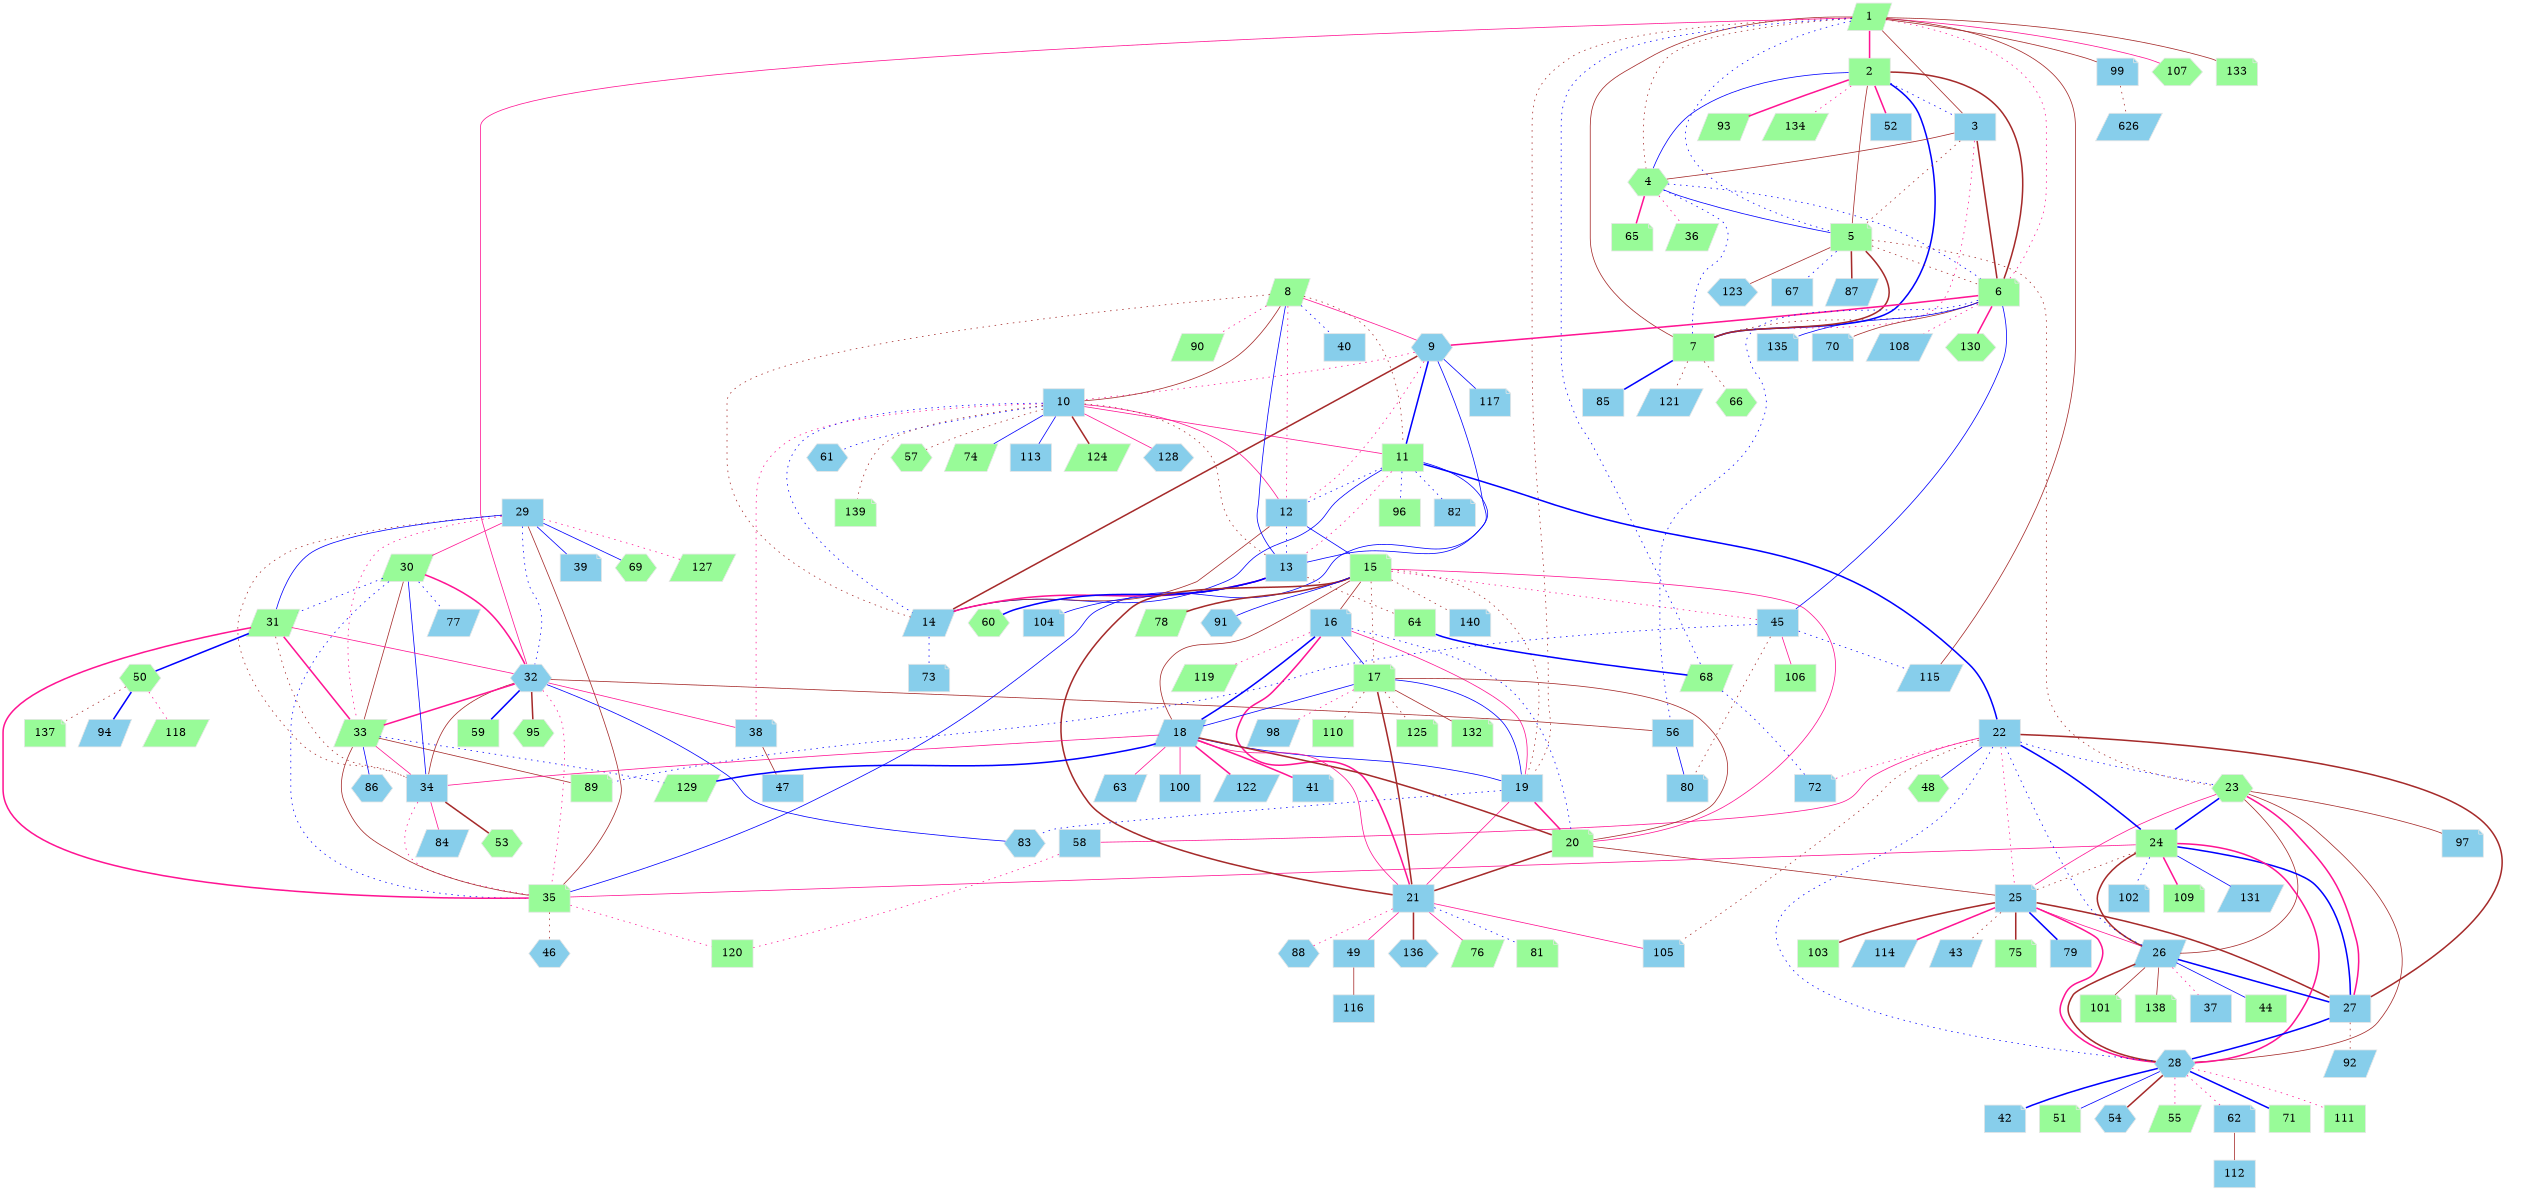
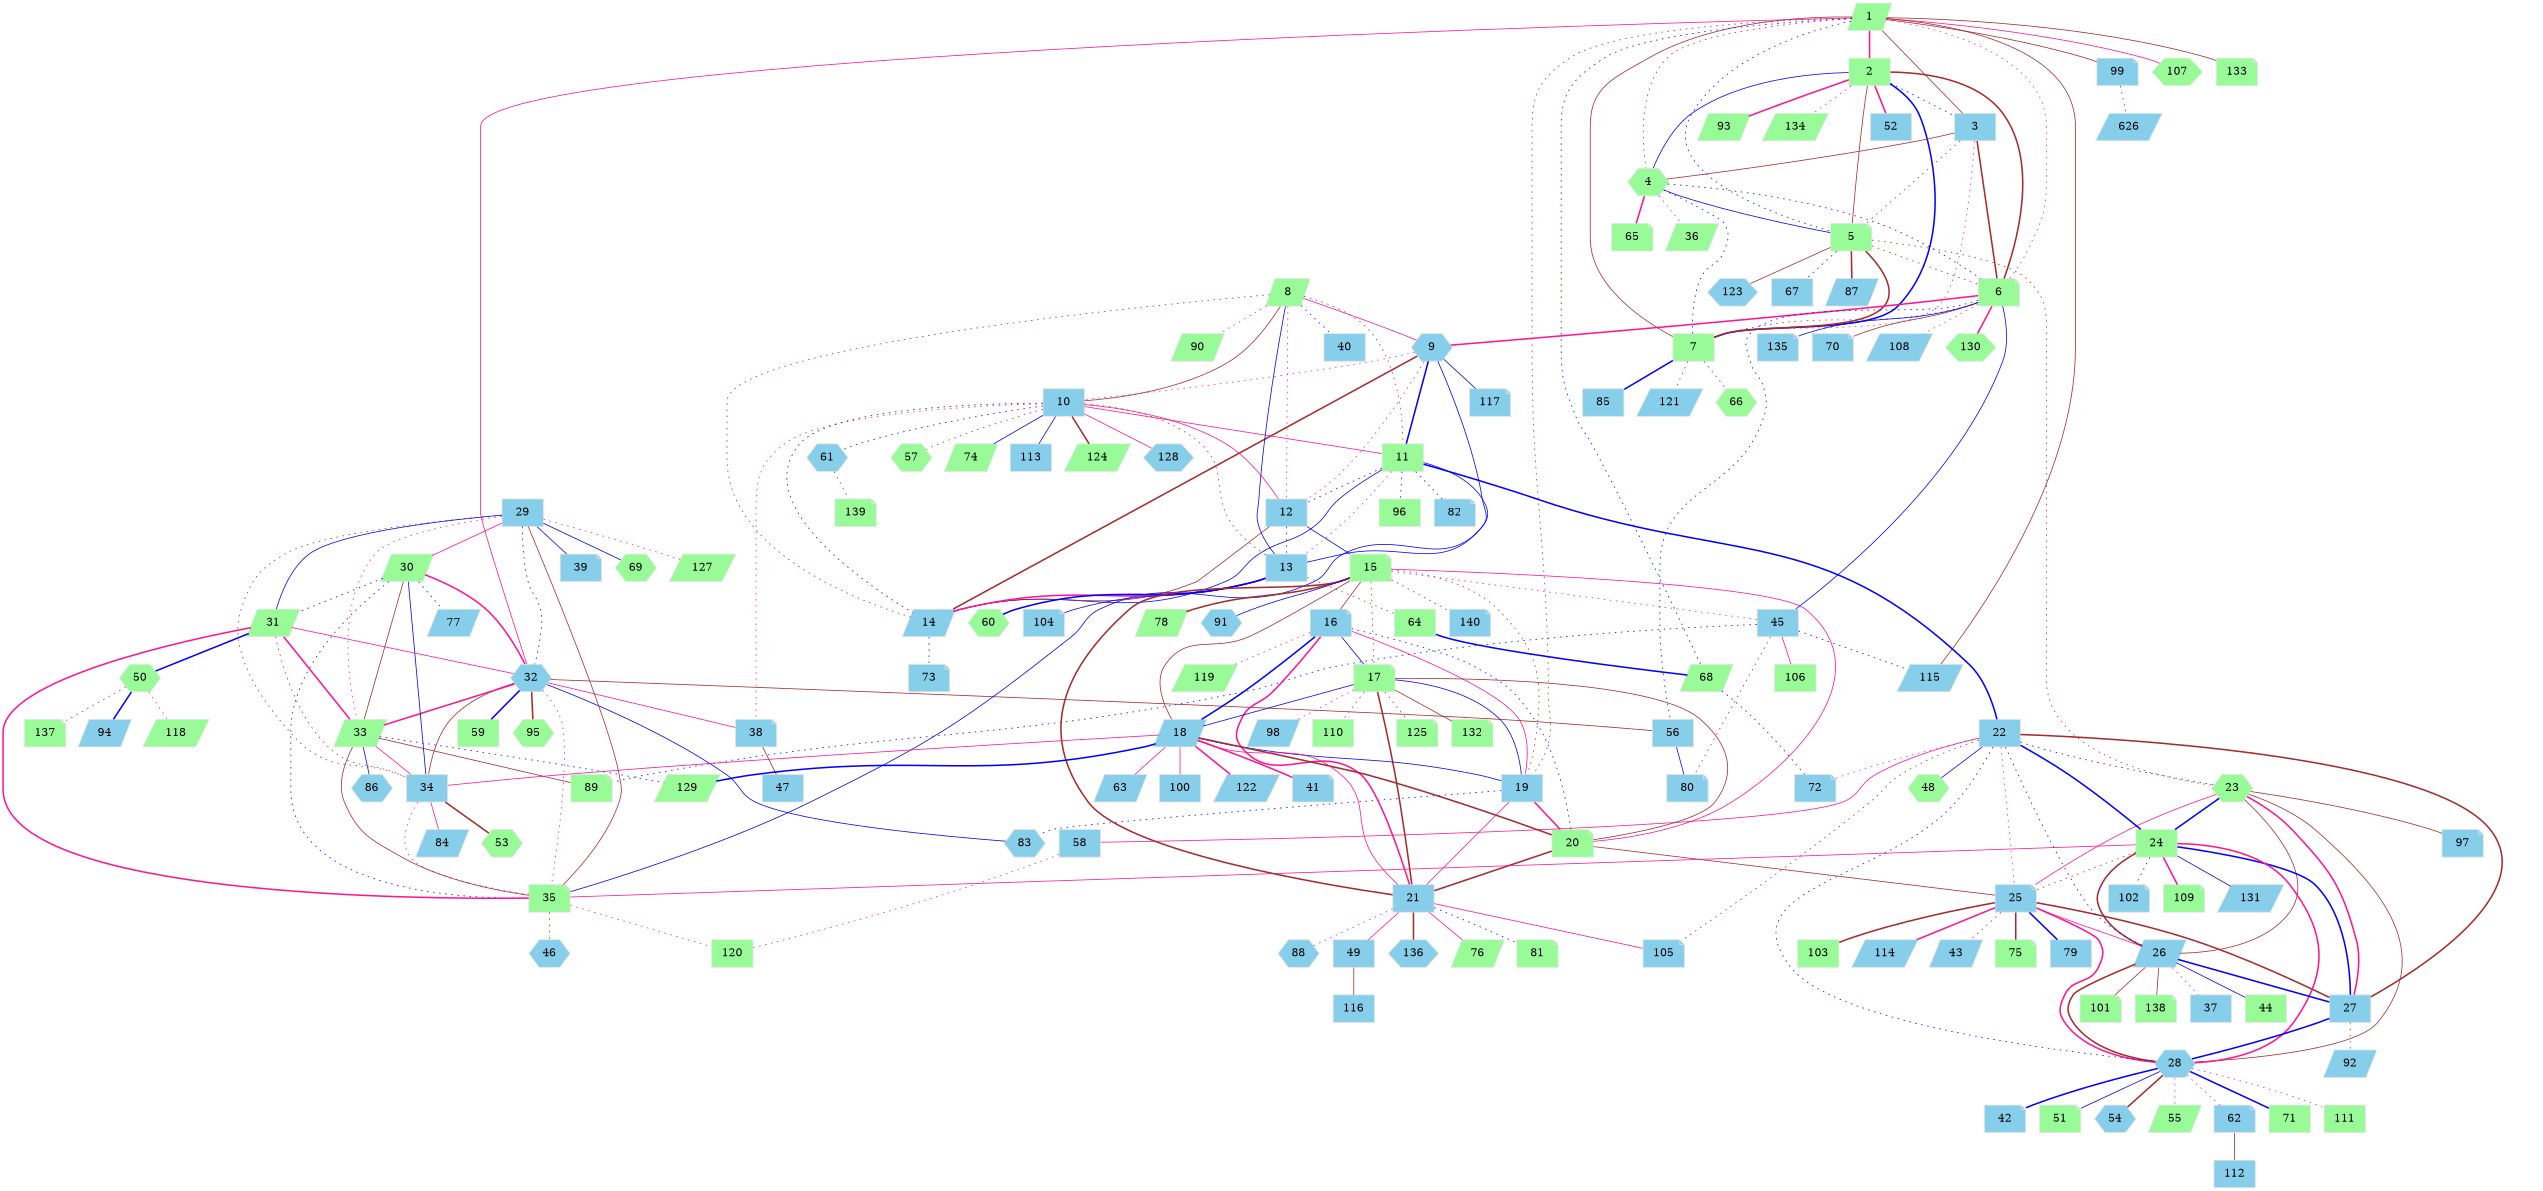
  graph {
    node [color=gray90 fillcolor=skyblue shape=box style=filled]
    edge [color=brown style=dotted]
    1 [fillcolor=palegreen shape=parallelogram]
    2 [fillcolor=palegreen]
    3
    4 [fillcolor=palegreen shape=hexagon]
    5 [fillcolor=palegreen shape=note]
    6 [fillcolor=palegreen shape=note]
    7 [fillcolor=palegreen]
    19
    32 [shape=hexagon]
    68 [fillcolor=palegreen shape=parallelogram]
    99 [shape=note]
    107 [fillcolor=palegreen shape=hexagon]
    115 [shape=parallelogram]
    133 [fillcolor=palegreen shape=note]
    52
    93 [fillcolor=palegreen shape=parallelogram]
    134 [fillcolor=palegreen shape=parallelogram]
    36 [fillcolor=palegreen shape=parallelogram]
    65 [fillcolor=palegreen shape=note]
    23 [fillcolor=palegreen shape=hexagon]
    67
    87 [shape=parallelogram]
    123 [shape=hexagon]
    9 [shape=hexagon]
    45
    56
    70 [shape=note]
    108 [shape=parallelogram]
    130 [fillcolor=palegreen shape=hexagon]
    135 [shape=note]
    66 [fillcolor=palegreen shape=hexagon]
    85
    121 [shape=parallelogram]
    20 [fillcolor=palegreen shape=note]
    21
    83 [shape=hexagon]
    38 [shape=note]
    35 [fillcolor=palegreen shape=note]
    34
    33 [fillcolor=palegreen shape=parallelogram]
    59 [fillcolor=palegreen]
    95 [fillcolor=palegreen shape=hexagon]
    72 [shape=note]
    n44 [label=626 shape=parallelogram]
    25 [shape=note]
    24 [fillcolor=palegreen]
    26 [shape=parallelogram]
    27
    28 [shape=hexagon]
    97 [shape=note]
    10
    11 [fillcolor=palegreen]
    12
    13
    14 [shape=parallelogram]
    117 [shape=note]
    89 [fillcolor=palegreen shape=note]
    80 [shape=note]
    106 [fillcolor=palegreen]
    8 [fillcolor=palegreen shape=parallelogram]
    40
    90 [fillcolor=palegreen shape=parallelogram]
    57 [fillcolor=palegreen shape=hexagon]
    61 [shape=hexagon]
    74 [fillcolor=palegreen shape=parallelogram]
    113
    124 [fillcolor=palegreen shape=parallelogram]
    128 [shape=hexagon]
    139 [fillcolor=palegreen shape=note]
    22
    82 [shape=note]
    96 [fillcolor=palegreen]
    15 [fillcolor=palegreen shape=note]
    60 [fillcolor=palegreen shape=hexagon]
    64 [fillcolor=palegreen]
    104 [shape=note]
    73 [shape=note]
    47
    105 [shape=note]
    48 [fillcolor=palegreen shape=hexagon]
    58
    46 [shape=hexagon]
    120 [fillcolor=palegreen]
    16 [shape=note]
    17 [fillcolor=palegreen shape=note]
    18 [shape=parallelogram]
    78 [fillcolor=palegreen shape=parallelogram]
    91 [shape=hexagon]
    140 [shape=note]
    119 [fillcolor=palegreen shape=parallelogram]
    98 [shape=parallelogram]
    110 [fillcolor=palegreen]
    125 [fillcolor=palegreen shape=note]
    132 [fillcolor=palegreen shape=note]
    41 [shape=note]
    63 [shape=parallelogram]
    100
    122 [shape=parallelogram]
    129 [fillcolor=palegreen shape=parallelogram]
    49
    76 [fillcolor=palegreen shape=parallelogram]
    81 [fillcolor=palegreen shape=note]
    88 [shape=hexagon]
    136 [shape=hexagon]
    53 [fillcolor=palegreen shape=hexagon]
    84 [shape=parallelogram]
    43 [shape=parallelogram]
    75 [fillcolor=palegreen shape=note]
    79
    103 [fillcolor=palegreen]
    114 [shape=parallelogram]
    116
    102 [shape=note]
    109 [fillcolor=palegreen shape=note]
    131 [shape=parallelogram]
    37
    44 [fillcolor=palegreen]
    101 [fillcolor=palegreen shape=note]
    138 [fillcolor=palegreen shape=note]
    92 [shape=parallelogram]
    42 [shape=note]
    51 [fillcolor=palegreen shape=note]
    54 [shape=hexagon]
    55 [fillcolor=palegreen shape=parallelogram]
    62 [shape=note]
    71 [fillcolor=palegreen]
    111 [fillcolor=palegreen]
    112
    29
    30 [fillcolor=palegreen shape=parallelogram]
    31 [fillcolor=palegreen shape=parallelogram]
    39 [shape=note]
    69 [fillcolor=palegreen shape=hexagon]
    127 [fillcolor=palegreen shape=parallelogram]
    77 [shape=parallelogram]
    50 [fillcolor=palegreen shape=hexagon]
    86 [shape=hexagon]
    94 [shape=parallelogram]
    118 [fillcolor=palegreen shape=parallelogram]
    137 [fillcolor=palegreen shape=note]
    1 -- 2 [color=deeppink style=bold]
    1 -- 3 [style=solid]
    1 -- 4
    1 -- 5 [color=blue]
    1 -- 6 [color=deeppink]
    1 -- 7 [style=solid]
    1 -- 19
    1 -- 32 [color=deeppink style=solid]
    1 -- 68 [color=blue]
    1 -- 99 [style=solid]
    1 -- 107 [color=deeppink style=solid]
    1 -- 115 [style=solid]
    1 -- 133 [style=solid]
    2 -- 3 [color=blue]
    2 -- 4 [color=blue style=solid]
    2 -- 5 [style=solid]
    2 -- 6 [style=bold]
    2 -- 7 [color=blue style=bold]
    2 -- 52 [color=deeppink style=bold]
    2 -- 93 [color=deeppink style=bold]
    2 -- 134 [color=deeppink]
    3 -- 4 [style=solid]
    3 -- 5
    3 -- 6 [style=bold]
    3 -- 7 [color=deeppink]
    4 -- 5 [color=blue style=solid]
    4 -- 6 [color=blue]
    4 -- 7 [color=blue]
    4 -- 36 [color=deeppink]
    4 -- 65 [color=deeppink style=bold]
    5 -- 6
    5 -- 7 [style=bold]
    5 -- 23
    5 -- 67 [color=blue]
    5 -- 87 [style=bold]
    5 -- 123 [style=solid]
    6 -- 7
    6 -- 9 [color=deeppink style=bold]
    6 -- 45 [color=blue style=solid]
    6 -- 56 [color=blue]
    6 -- 70 [style=solid]
    6 -- 108 [color=deeppink]
    6 -- 130 [color=deeppink style=bold]
    6 -- 135 [color=blue style=solid]
    7 -- 66
    7 -- 85 [color=blue style=bold]
    7 -- 121
    19 -- 20 [color=deeppink style=bold]
    19 -- 21 [color=deeppink style=solid]
    19 -- 83 [color=blue]
    32 -- 56 [style=solid]
    32 -- 83 [color=blue style=solid]
    32 -- 38 [color=deeppink style=solid]
    32 -- 35 [color=deeppink]
    32 -- 34 [style=solid]
    32 -- 33 [color=deeppink style=bold]
    32 -- 59 [color=blue style=bold]
    32 -- 95 [style=bold]
    68 -- 72 [color=blue]
    99 -- n44
    23 -- 25 [color=deeppink style=solid]
    23 -- 24 [color=blue style=bold]
    23 -- 26 [style=solid]
    23 -- 27 [color=deeppink style=bold]
    23 -- 28 [style=solid]
    23 -- 97 [style=solid]
    9 -- 10 [color=deeppink]
    9 -- 11 [color=blue style=bold]
    9 -- 12 [color=deeppink]
    9 -- 13 [color=blue style=solid]
    9 -- 14 [style=bold]
    9 -- 117 [color=blue style=solid]
    45 -- 115 [color=blue]
    45 -- 89 [color=blue]
    45 -- 80
    45 -- 106 [color=deeppink style=solid]
    56 -- 80 [color=blue style=solid]
    20 -- 21 [style=bold]
    20 -- 25 [style=solid]
    21 -- 105 [color=deeppink style=solid]
    21 -- 49 [color=deeppink style=solid]
    21 -- 76 [color=deeppink style=solid]
    21 -- 81 [color=blue]
    21 -- 88 [color=deeppink]
    21 -- 136 [style=bold]
    38 -- 47 [style=solid]
    35 -- 46
    35 -- 120 [color=deeppink]
    34 -- 35 [color=deeppink]
    34 -- 53 [style=bold]
    34 -- 84 [color=deeppink style=solid]
    33 -- 35 [style=solid]
    33 -- 34 [color=deeppink style=solid]
    33 -- 89 [style=solid]
    33 -- 129 [color=blue]
    33 -- 86 [color=blue style=solid]
    25 -- 26 [color=deeppink style=solid]
    25 -- 27 [style=bold]
    25 -- 28 [color=deeppink style=bold]
    25 -- 43
    25 -- 75 [style=bold]
    25 -- 79 [color=blue style=bold]
    25 -- 103 [style=bold]
    25 -- 114 [color=deeppink style=bold]
    24 -- 35 [color=deeppink style=solid]
    24 -- 25
    24 -- 26 [style=bold]
    24 -- 27 [color=blue style=bold]
    24 -- 28 [color=deeppink style=bold]
    24 -- 102 [color=blue]
    24 -- 109 [color=deeppink style=bold]
    24 -- 131 [color=blue style=solid]
    26 -- 27 [color=blue style=bold]
    26 -- 28 [style=bold]
    26 -- 37 [color=deeppink]
    26 -- 44 [color=blue style=solid]
    26 -- 101 [style=solid]
    26 -- 138 [style=solid]
    27 -- 28 [color=blue style=bold]
    27 -- 92
    28 -- 42 [color=blue style=bold]
    28 -- 51 [color=blue style=solid]
    28 -- 54 [style=bold]
    28 -- 55 [color=deeppink]
    28 -- 62 [color=deeppink]
    28 -- 71 [color=blue style=bold]
    28 -- 111 [color=deeppink]
    10 -- 38 [color=deeppink]
    10 -- 11 [color=deeppink style=solid]
    10 -- 12 [color=deeppink style=solid]
    10 -- 13
    10 -- 14 [color=blue]
    10 -- 57
    10 -- 61 [color=blue]
    10 -- 74 [color=blue style=solid]
    10 -- 113 [color=blue style=solid]
    10 -- 124 [style=bold]
    10 -- 128 [color=deeppink style=solid]
-   10 -- 139
+   61 -- 139
    11 -- 35 [color=blue style=solid]
    11 -- 12 [color=blue]
    11 -- 13 [color=deeppink]
    11 -- 14 [color=blue style=solid]
    11 -- 22 [color=blue style=bold]
    11 -- 82 [color=blue]
    11 -- 96 [color=blue]
    12 -- 13 [color=blue]
    12 -- 14 [style=solid]
    12 -- 15 [color=blue style=solid]
    13 -- 14 [color=deeppink style=bold]
    13 -- 60 [color=blue style=bold]
    13 -- 64
    13 -- 104 [color=blue style=solid]
    14 -- 73 [color=blue]
    8 -- 9 [color=deeppink style=solid]
    8 -- 10 [style=solid]
    8 -- 11
    8 -- 12 [color=deeppink]
    8 -- 13 [color=blue style=solid]
    8 -- 14
    8 -- 40 [color=blue]
    8 -- 90 [color=deeppink]
    22 -- 23 [color=blue]
    22 -- 72 [color=deeppink]
    22 -- 25 [color=deeppink]
    22 -- 24 [color=blue style=bold]
    22 -- 26 [color=blue]
    22 -- 27 [style=bold]
    22 -- 28 [color=blue]
    22 -- 105
    22 -- 48 [color=blue style=solid]
    22 -- 58 [color=deeppink style=solid]
    15 -- 19
    15 -- 45 [color=deeppink]
    15 -- 20 [color=deeppink style=solid]
    15 -- 21 [style=bold]
    15 -- 16 [style=solid]
    15 -- 17
    15 -- 18 [style=solid]
    15 -- 78 [style=bold]
    15 -- 91 [color=blue style=solid]
    15 -- 140
    64 -- 68 [color=blue style=bold]
    58 -- 120 [color=deeppink]
    16 -- 19 [color=deeppink style=solid]
    16 -- 20 [color=blue]
    16 -- 21 [color=deeppink style=bold]
    16 -- 17 [color=blue style=solid]
    16 -- 18 [color=blue style=bold]
    16 -- 119 [color=deeppink]
    17 -- 19 [color=blue style=solid]
    17 -- 20 [style=solid]
    17 -- 21 [style=bold]
    17 -- 18 [color=blue style=solid]
    17 -- 98 [color=deeppink]
    17 -- 110
    17 -- 125
    17 -- 132 [style=solid]
    18 -- 19 [color=blue style=solid]
    18 -- 20 [style=bold]
    18 -- 21 [color=deeppink style=solid]
    18 -- 34 [color=deeppink style=solid]
    18 -- 41 [color=deeppink style=bold]
    18 -- 63 [color=deeppink style=solid]
    18 -- 100 [color=deeppink style=solid]
    18 -- 122 [color=deeppink style=bold]
    18 -- 129 [color=blue style=bold]
    49 -- 116 [style=solid]
    62 -- 112 [style=solid]
    29 -- 32 [color=blue]
    29 -- 35 [style=solid]
    29 -- 34
    29 -- 33 [color=deeppink]
    29 -- 30 [color=deeppink style=solid]
    29 -- 31 [color=blue style=solid]
    29 -- 39 [color=blue style=solid]
    29 -- 69 [color=blue style=solid]
    29 -- 127 [color=deeppink]
    30 -- 32 [color=deeppink style=bold]
    30 -- 35 [color=blue]
    30 -- 34 [color=blue style=solid]
    30 -- 33 [style=solid]
    30 -- 31 [color=blue]
    30 -- 77 [color=blue]
    31 -- 32 [color=deeppink style=solid]
    31 -- 35 [color=deeppink style=bold]
    31 -- 34
    31 -- 33 [color=deeppink style=bold]
    31 -- 50 [color=blue style=bold]
    50 -- 94 [color=blue style=bold]
    50 -- 118 [color=deeppink]
    50 -- 137
  }
